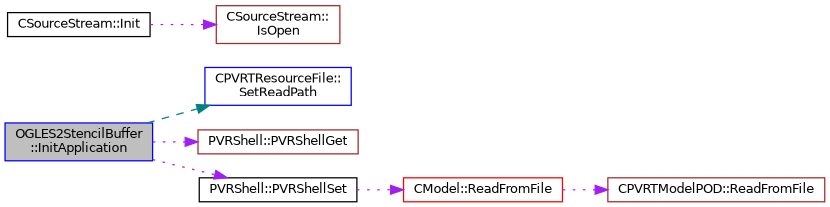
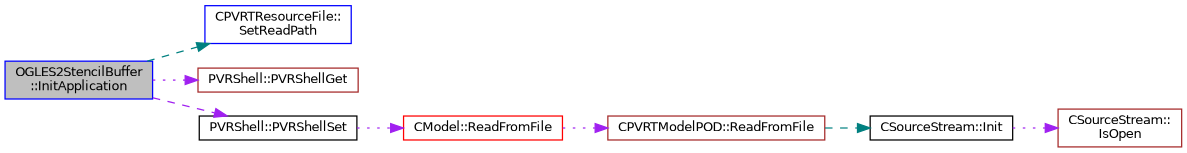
  digraph {
    rankdir=LR
    node [color=brown fillcolor=white fontname=Helvetica fontsize=10 shape=record style=filled]
    edge [color=purple fontname=Helvetica fontsize=10 labelfontname=Helvetica labelfontsize=10 style=dotted]
    n1 [color=blue fillcolor=grey75 fontcolor=black height=0.2 label="OGLES2StencilBuffer\l::InitApplication" width=0.4]
    n2 [color=blue height=0.2 label="CPVRTResourceFile::\lSetReadPath" width=0.4]
    n3 [height=0.2 label="PVRShell::PVRShellGet" width=0.4]
    n4 [color=black height=0.2 label="PVRShell::PVRShellSet" width=0.4]
    n5 [color=red height=0.2 label="CModel::ReadFromFile" width=0.4]
    n6 [height=0.2 label="CPVRTModelPOD::ReadFromFile" width=0.4]
    n7 [color=black height=0.2 label="CSourceStream::Init" width=0.4]
    n8 [height=0.2 label="CSourceStream::\lIsOpen" width=0.4]
    n1 -> n2 [color=teal style=dashed]
    n1 -> n3
-   n1 -> n4
+   n1 -> n4 [style=dashed]
    n4 -> n5
    n5 -> n6
+   n6 -> n7 [color=teal style=dashed]
    n7 -> n8
  }
